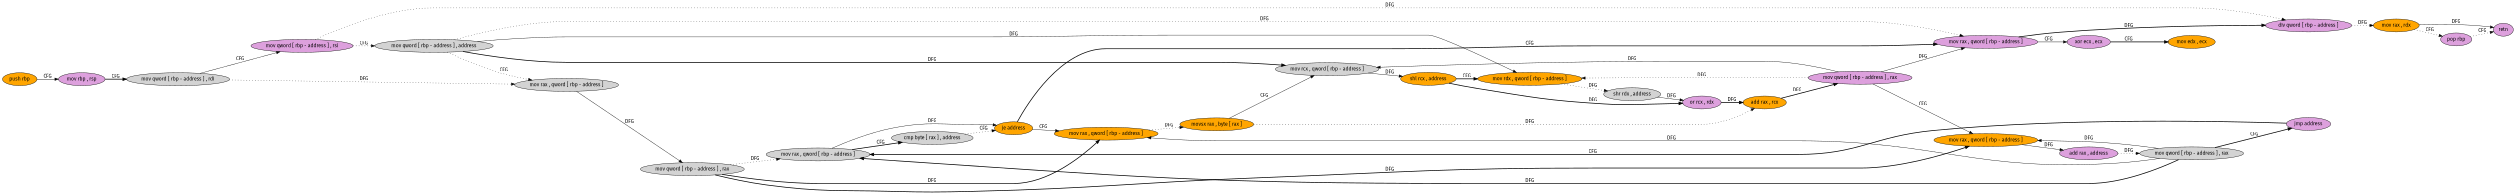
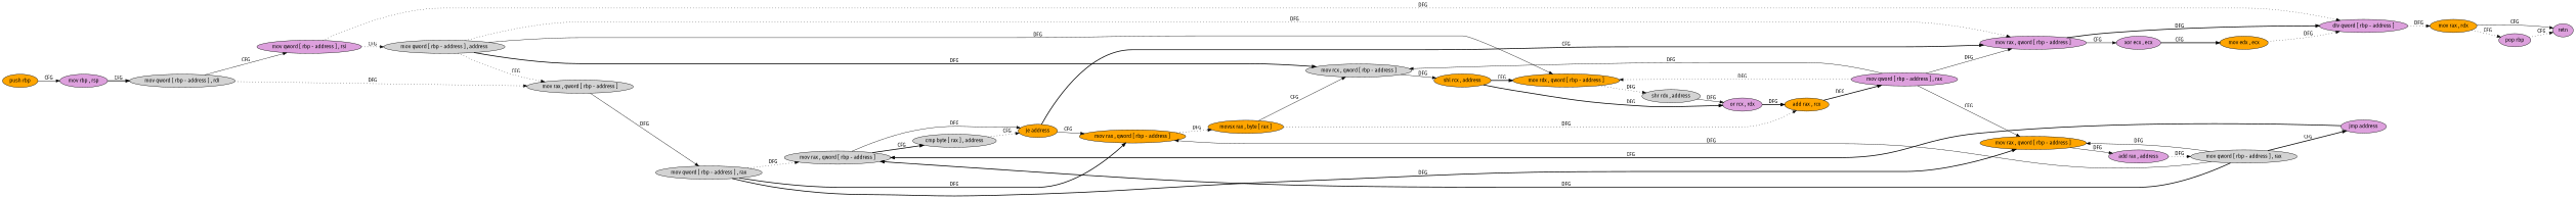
  digraph {
    fontname="Fira Sans"
    rankdir=LR
    node [fillcolor=plum fontname="Fira Sans" style=filled]
    edge [fontname="Fira Sans" style=solid]
    n1 [fillcolor=orange label="push rbp"]
    n2 [label="mov rbp , rsp"]
    n3 [fillcolor=lightgrey label="mov qword [ rbp - address ] , rdi"]
    n4 [label="mov qword [ rbp - address ] , rsi"]
    n5 [fillcolor=lightgrey label="mov rax , qword [ rbp - address ]"]
    n6 [fillcolor=lightgrey label="mov qword [ rbp - address ] , address"]
    n7 [label="div qword [ rbp - address ]"]
    n8 [fillcolor=lightgrey label="mov qword [ rbp - address ] , rax"]
    n9 [label="mov rax , qword [ rbp - address ]"]
    n10 [fillcolor=lightgrey label="mov rcx , qword [ rbp - address ]"]
    n11 [fillcolor=orange label="mov rdx , qword [ rbp - address ]"]
    n12 [fillcolor=orange label="mov rax , rdx"]
    n13 [label="xor ecx , ecx"]
    n14 [fillcolor=orange label="shl rcx , address"]
    n15 [fillcolor=lightgrey label="shr rdx , address"]
    n16 [fillcolor=lightgrey label="mov rax , qword [ rbp - address ]"]
    n17 [fillcolor=orange label="mov rax , qword [ rbp - address ]"]
    n18 [fillcolor=orange label="mov rax , qword [ rbp - address ]"]
    n19 [fillcolor=lightgrey label="cmp byte [ rax ] , address"]
    n20 [fillcolor=orange label="je address"]
    n21 [fillcolor=orange label="movsx rax , byte [ rax ]"]
    n22 [label="add rax , address"]
    n23 [fillcolor=orange label="mov edx , ecx"]
    n24 [label="pop rbp"]
    n25 [label=retn]
    n26 [fillcolor=orange label="add rax , rcx"]
    n27 [label="mov qword [ rbp - address ] , rax"]
    n28 [label="or rcx , rdx"]
    n29 [fillcolor=lightgrey label="mov qword [ rbp - address ] , rax"]
    n30 [label="jmp address"]
    n1 -> n2 [label=CFG]
    n2 -> n3 [label=CFG style=bold]
    n3 -> n4 [label=CFG]
    n3 -> n5 [label=DFG style=dotted]
    n4 -> n6 [label=CFG style=dotted]
    n4 -> n7 [label=DFG style=dotted]
    n5 -> n8 [label=DFG]
    n6 -> n5 [label=CFG style=dotted]
    n6 -> n9 [label=DFG style=dotted]
    n6 -> n10 [label=DFG style=bold]
    n6 -> n11 [label=DFG]
    n7 -> n12 [label=DFG style=dotted]
    n8 -> n16 [label=DFG style=dotted]
    n8 -> n17 [label=DFG style=bold]
    n8 -> n18 [label=DFG style=bold]
    n9 -> n7 [label=DFG style=bold]
    n9 -> n13 [label=CFG]
    n10 -> n14 [label=DFG]
    n11 -> n15 [label=DFG style=dotted]
    n12 -> n24 [label=CFG style=dotted]
-   n12 -> n25 [label=DFG]
+   n12 -> n25 [label=CFG]
    n13 -> n23 [label=CFG style=bold]
    n14 -> n11 [label=CFG style=bold]
    n14 -> n28 [label=DFG style=bold]
    n15 -> n28 [label=DFG]
    n16 -> n19 [label=CFG style=bold]
    n16 -> n20 [label=DFG]
    n17 -> n21 [label=DFG style=dotted]
    n18 -> n22 [label=DFG]
    n19 -> n20 [label=CFG style=dotted]
    n20 -> n9 [label=CFG style=bold]
    n20 -> n17 [label=CFG]
    n21 -> n10 [label=CFG]
    n21 -> n26 [label=DFG style=dotted]
    n22 -> n29 [label=DFG style=dotted]
+   n23 -> n7 [label=DFG style=dotted]
    n24 -> n25 [label=CFG style=dotted]
    n26 -> n27 [label=DFG style=bold]
    n27 -> n9 [label=DFG]
    n27 -> n10 [label=DFG]
    n27 -> n11 [label=DFG style=dotted]
    n27 -> n18 [label=CFG]
    n28 -> n26 [label=DFG style=bold]
    n29 -> n16 [label=DFG style=bold]
    n29 -> n17 [label=DFG]
    n29 -> n18 [label=DFG]
    n29 -> n30 [label=CFG style=bold]
    n30 -> n16 [label=CFG style=bold]
  }
